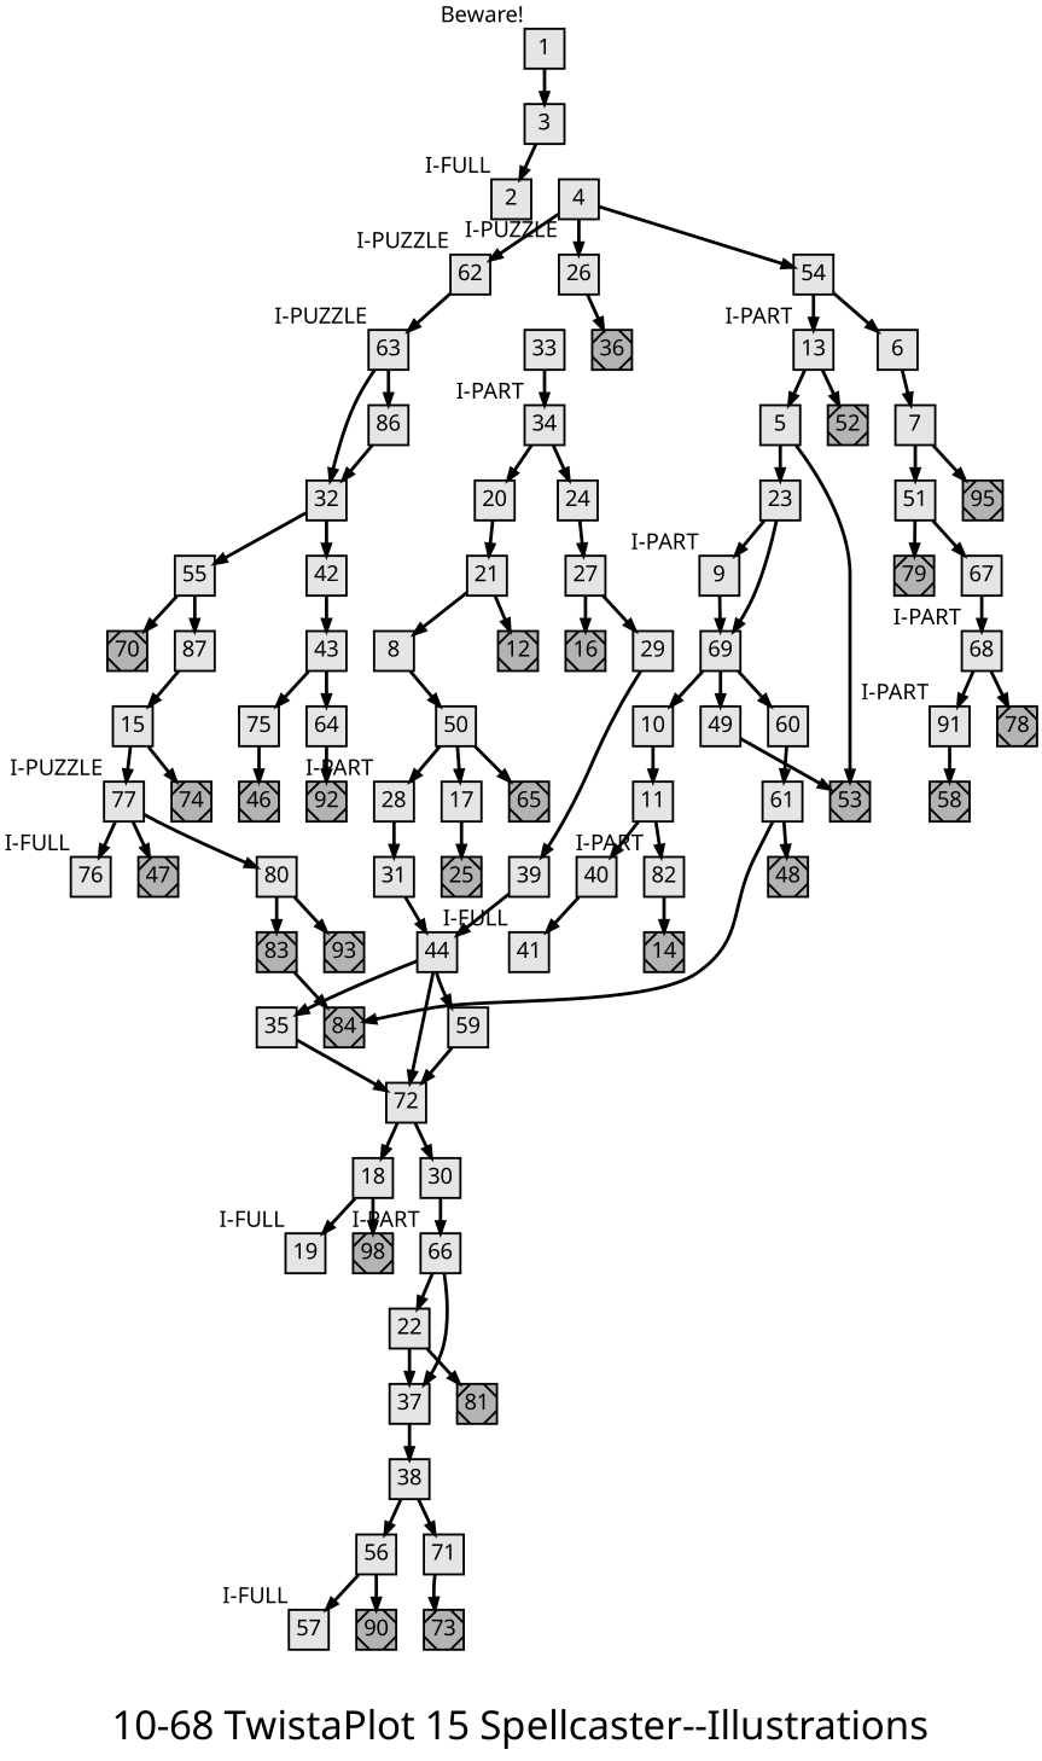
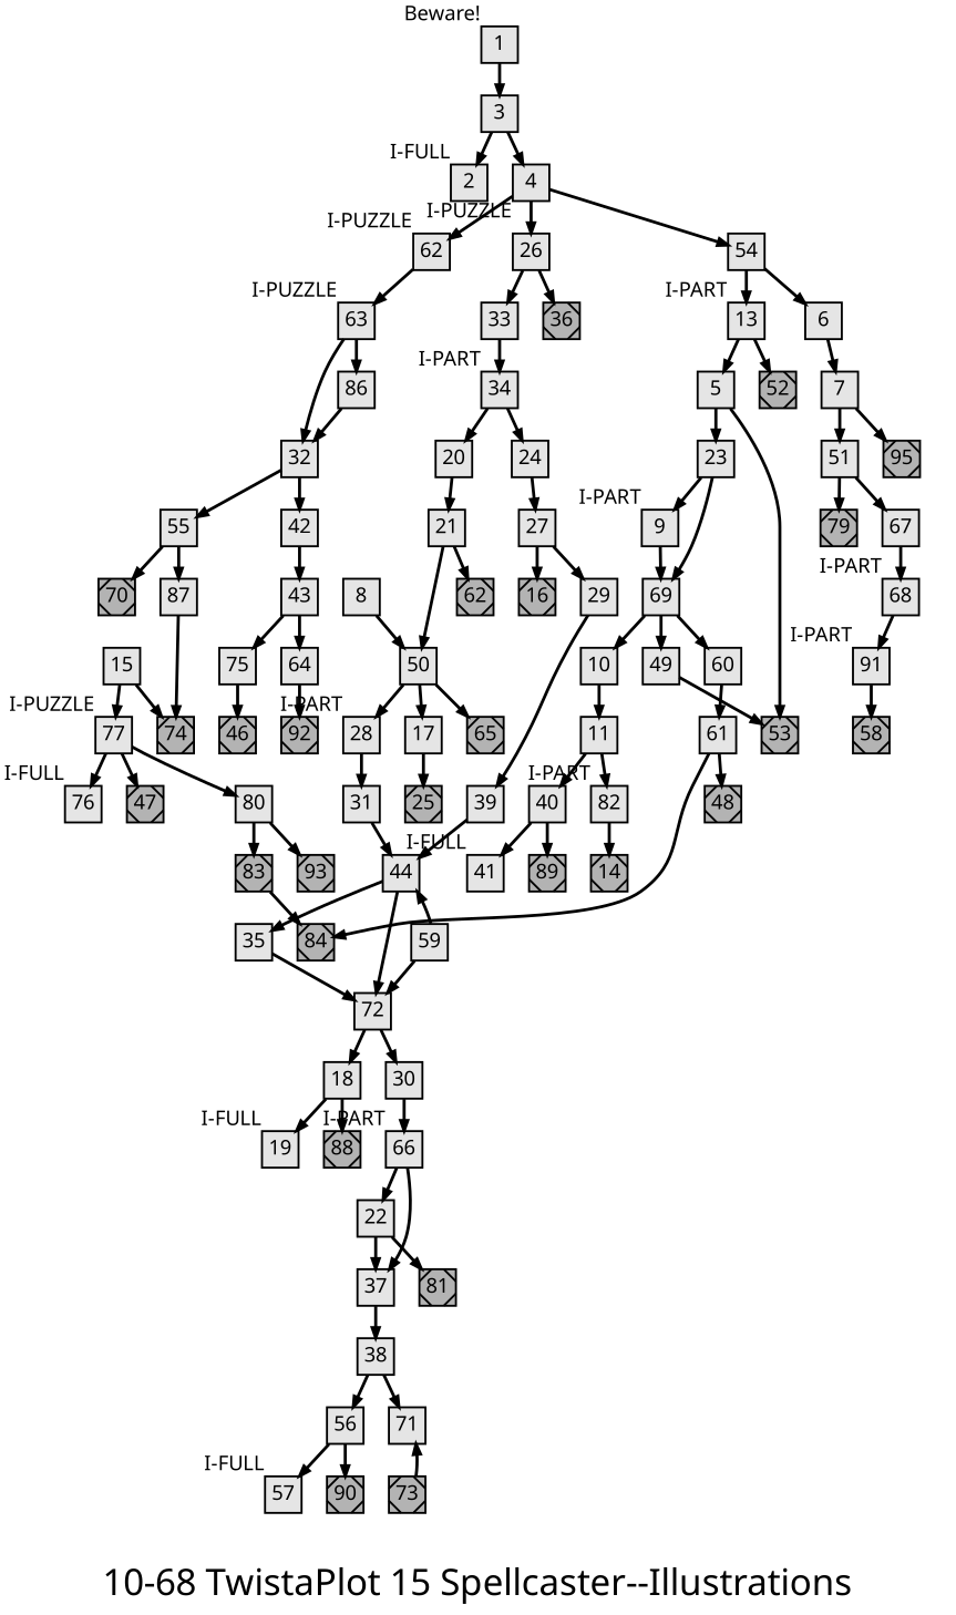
  digraph {
    fontname="Noto Sans"
    fontsize=36
    label="10-68 TwistaPlot 15 Spellcaster--Illustrations"
    nodesep=0.35
    ordering=out
    rankdir=TB
    ranksep=0.45
    node [fillcolor=grey90 fixedsize=true fontname="Noto Sans" fontsize=20 labelfloat=true margin="0,0" penwidth=2 regular=true shape=rect style=filled]
    edge [fontname="Noto Sans" fontsize=12 labelfloat=true penwidth=3]
    2 [xlabel="I-FULL"]
    3
    4 [xlabel="I-PUZZLE"]
    62 [xlabel="I-PUZZLE"]
    26
    54
    63 [xlabel="I-PUZZLE"]
    33
    36 [fillcolor=grey70 shape=Msquare]
    13 [xlabel="I-PART"]
    6
    9 [xlabel="I-PART"]
    69
    10
    49
    60
    5
    52 [fillcolor=grey70 shape=Msquare]
    23
    53 [fillcolor=grey70 shape=Msquare]
    19 [xlabel="I-FULL"]
    18
-   88 [fillcolor=grey70 shape=Msquare label=98]
+   88 [fillcolor=grey70 shape=Msquare]
    28 [xlabel="I-PART"]
    31
    44
    34 [xlabel="I-PART"]
    20
    24
    21
    27
    41 [xlabel="I-FULL"]
    40
+   89 [fillcolor=grey70 shape=Msquare]
    57 [xlabel="I-FULL"]
    56
    90 [fillcolor=grey70 shape=Msquare]
    32
    86
    55
    42
    66 [xlabel="I-PART"]
    22
    37
    81 [fillcolor=grey70 shape=Msquare]
    38
    68 [xlabel="I-PART"]
    91 [xlabel="I-PART"]
-   78 [fillcolor=grey70 shape=Msquare]
    58 [fillcolor=grey70 shape=Msquare]
    77 [xlabel="I-PUZZLE"]
    76 [xlabel="I-FULL"]
    47 [fillcolor=grey70 shape=Msquare]
    80
    83 [fillcolor=grey70 shape=Msquare]
    93 [fillcolor=grey70 shape=Msquare]
    82 [xlabel="I-PART"]
    14 [fillcolor=grey70 shape=Msquare]
    84 [fillcolor=grey70 shape=Msquare]
    1 [xlabel="Beware!"]
    7
    51
    n63 [fillcolor=grey70 label=95 shape=Msquare]
    79 [fillcolor=grey70 shape=Msquare]
    67
    8
    50
    17
    65 [fillcolor=grey70 shape=Msquare]
    25 [fillcolor=grey70 shape=Msquare]
    11
    61
-   12 [fillcolor=grey70 shape=Msquare]
+   12 [fillcolor=grey70 shape=Msquare label=62]
    15
    74 [fillcolor=grey70 shape=Msquare]
    16 [fillcolor=grey70 shape=Msquare]
    71
    29
    39
    35
    72
    59
    30
    70 [fillcolor=grey70 shape=Msquare]
    87
    43
    75
    64
    73 [fillcolor=grey70 shape=Msquare]
    46 [fillcolor=grey70 shape=Msquare]
    92 [fillcolor=grey70 shape=Msquare]
    48 [fillcolor=grey70 shape=Msquare]
    3 -> 2
+   3 -> 4
    4 -> 62
    4 -> 26
    4 -> 54
    62 -> 63
+   26 -> 33
    26 -> 36
    54 -> 13
    54 -> 6
    63 -> 32
    63 -> 86
    33 -> 34
    13 -> 5
    13 -> 52
    6 -> 7
    9 -> 69
    69 -> 10
    69 -> 49
    69 -> 60
    10 -> 11
    49 -> 53
    60 -> 61
    5 -> 23
    5 -> 53
    23 -> 9
    23 -> 69
    18 -> 19
    18 -> 88
    28 -> 31
    31 -> 44
    44 -> 35
    44 -> 72
-   44 -> 59
+   59 -> 44
    34 -> 20
    34 -> 24
    20 -> 21
    24 -> 27
-   21 -> 8
+   21 -> 50
    21 -> 12
    27 -> 16
    27 -> 29
    40 -> 41
+   40 -> 89
    56 -> 57
    56 -> 90
    32 -> 55
    32 -> 42
    86 -> 32
    55 -> 70
    55 -> 87
    42 -> 43
    66 -> 22
    66 -> 37
    22 -> 37
    22 -> 81
    37 -> 38
    38 -> 56
    38 -> 71
    68 -> 91
-   68 -> 78
    91 -> 58
    77 -> 76
    77 -> 47
    77 -> 80
    80 -> 83
    80 -> 93
    83 -> 84
    82 -> 14
    1 -> 3
    7 -> 51
    7 -> n63
    51 -> 79
    51 -> 67
    67 -> 68
    8 -> 50
    50 -> 28
    50 -> 17
    50 -> 65
    17 -> 25
    11 -> 40
    11 -> 82
    61 -> 84
    61 -> 48
    15 -> 77
    15 -> 74
-   71 -> 73
+   73 -> 71
    29 -> 39
    39 -> 44
    35 -> 72
    72 -> 18
    72 -> 30
    59 -> 72
    30 -> 66
-   87 -> 15
+   87 -> 74
    43 -> 75
    43 -> 64
    75 -> 46
    64 -> 92
  }
